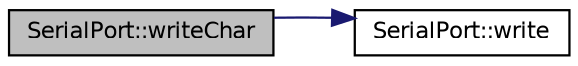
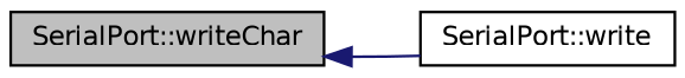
  digraph {
    rankdir=LR
    node [color=black fontname=Helvetica fontsize=10 shape=record style=filled]
    n1 [fillcolor=grey75 fontcolor=black height=0.2 label="SerialPort::writeChar" width=0.4]
    n2 [fillcolor=white height=0.2 label="SerialPort::write" width=0.4]
-   n2 -> n1 [color=midnightblue dir=back fontname=Helvetica fontsize=10 labelfontname=Helvetica labelfontsize=10 style=solid]
+   n1 -> n2 [color=midnightblue dir=back fontname=Helvetica fontsize=10 labelfontname=Helvetica labelfontsize=10 style=solid]
  }
